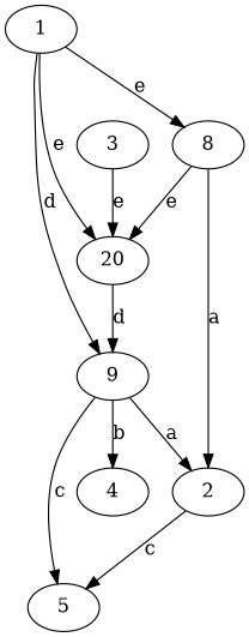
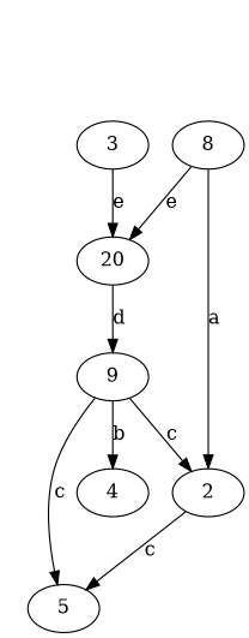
  strict digraph {
    n1 [label=9]
-   1
    8
    n4 [label=20]
    2
    5
    4
    3
-   n1 -> 2 [label=a]
+   n1 -> 2 [label=c]
    n1 -> 5 [label=c]
    n1 -> 4 [label=b]
-   1 -> n1 [label=d]
-   1 -> 8 [label=e]
-   1 -> n4 [label=e]
    8 -> n4 [label=e]
    8 -> 2 [label=a]
    n4 -> n1 [label=d]
    2 -> 5 [label=c]
    3 -> n4 [label=e]
  }
